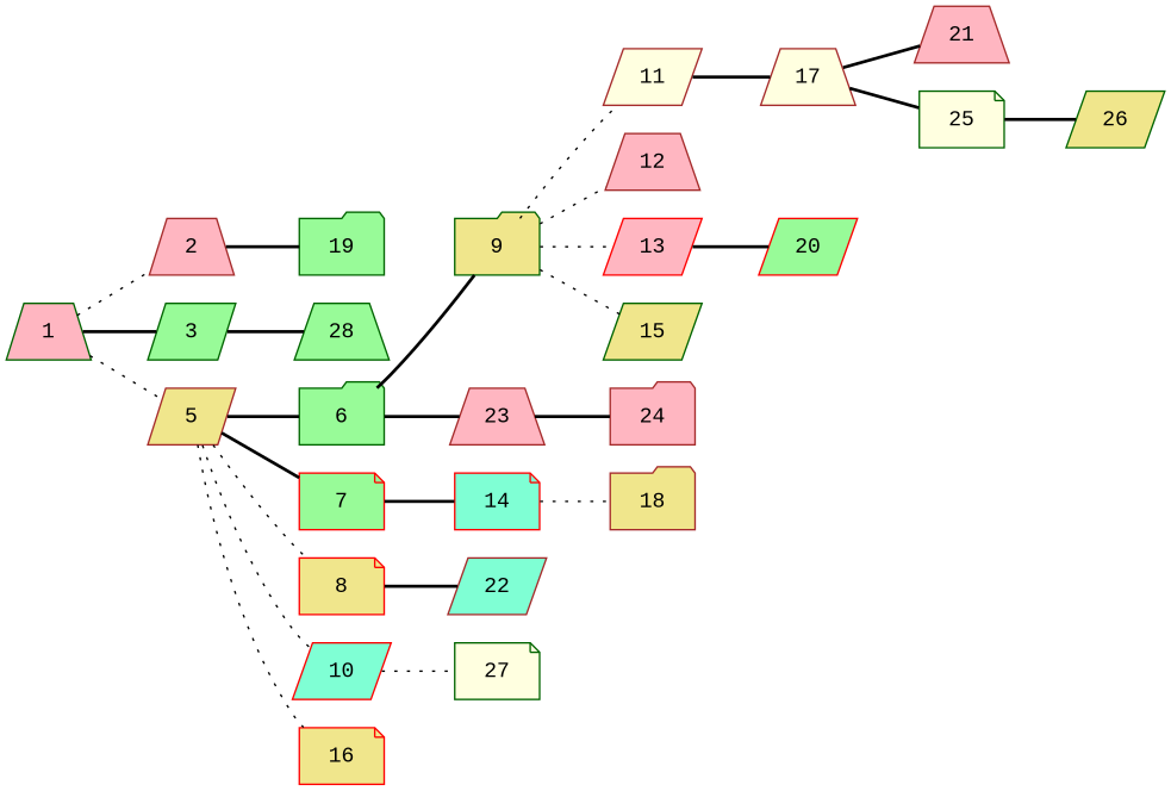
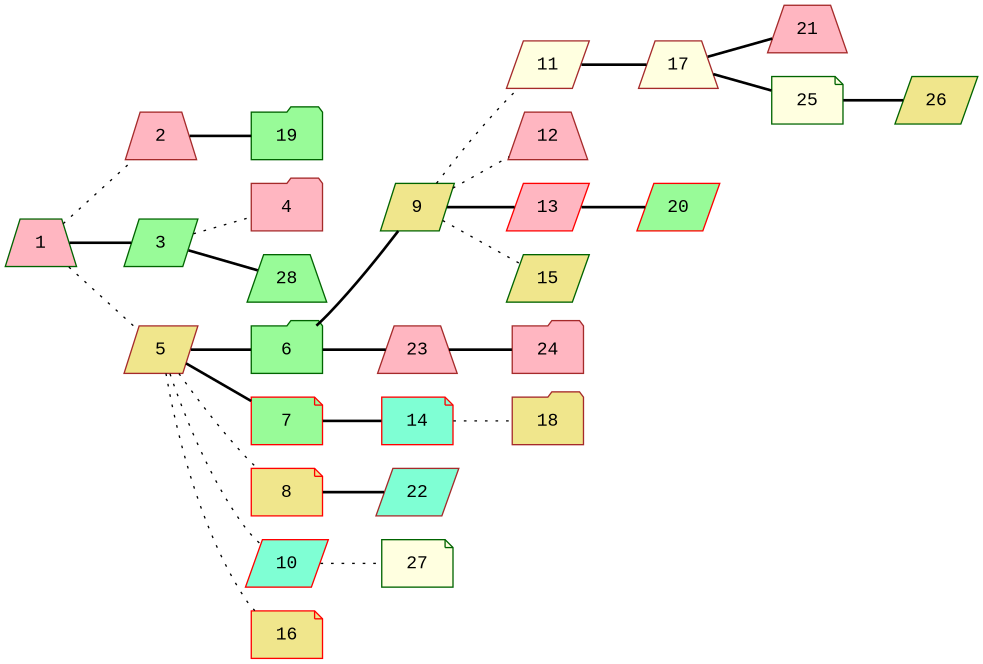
  graph {
    fontname="Liberation Mono"
    rankdir=LR
    node [color=brown fillcolor=lightpink fontname="Liberation Mono" shape=parallelogram style=filled]
    edge [fontname="Liberation Mono" style=bold weight=1.0]
    1 [color=darkgreen shape=trapezium]
    2 [shape=trapezium]
    3 [color=darkgreen fillcolor=palegreen]
    5 [fillcolor=khaki]
    19 [color=darkgreen fillcolor=palegreen shape=folder]
+   4 [shape=folder]
    28 [color=darkgreen fillcolor=palegreen shape=trapezium]
    6 [color=darkgreen fillcolor=palegreen shape=folder]
    7 [color=red fillcolor=palegreen shape=note]
    8 [color=red fillcolor=khaki shape=note]
    10 [color=red fillcolor=aquamarine]
    16 [color=red fillcolor=khaki shape=note]
-   9 [color=darkgreen fillcolor=khaki shape=folder]
+   9 [color=darkgreen fillcolor=khaki]
    23 [shape=trapezium]
    14 [color=red fillcolor=aquamarine shape=note]
    22 [fillcolor=aquamarine]
    27 [color=darkgreen fillcolor=lightyellow shape=note]
    11 [fillcolor=lightyellow]
    12 [shape=trapezium]
    13 [color=red]
    15 [color=darkgreen fillcolor=khaki]
    24 [shape=folder]
    18 [fillcolor=khaki shape=folder]
    17 [fillcolor=lightyellow shape=trapezium]
    20 [color=red fillcolor=palegreen]
    21 [shape=trapezium]
    25 [color=darkgreen fillcolor=lightyellow shape=note]
    26 [color=darkgreen fillcolor=khaki]
    1 -- 2 [style=dotted]
    1 -- 3
    1 -- 5 [style=dotted]
    2 -- 19 [weight=2.0]
+   3 -- 4 [style=dotted]
    3 -- 28
    5 -- 6 [weight=4.0]
    5 -- 7
    5 -- 8 [style=dotted]
    5 -- 10 [style=dotted]
    5 -- 16 [style=dotted]
    6 -- 9
    6 -- 23
    7 -- 14
    8 -- 22
    10 -- 27 [style=dotted]
    9 -- 11 [style=dotted]
    9 -- 12 [style=dotted]
-   9 -- 13 [style=dotted]
+   9 -- 13
    9 -- 15 [style=dotted]
    23 -- 24
    14 -- 18 [style=dotted]
    11 -- 17
    13 -- 20
    17 -- 21
    17 -- 25
    25 -- 26
  }
